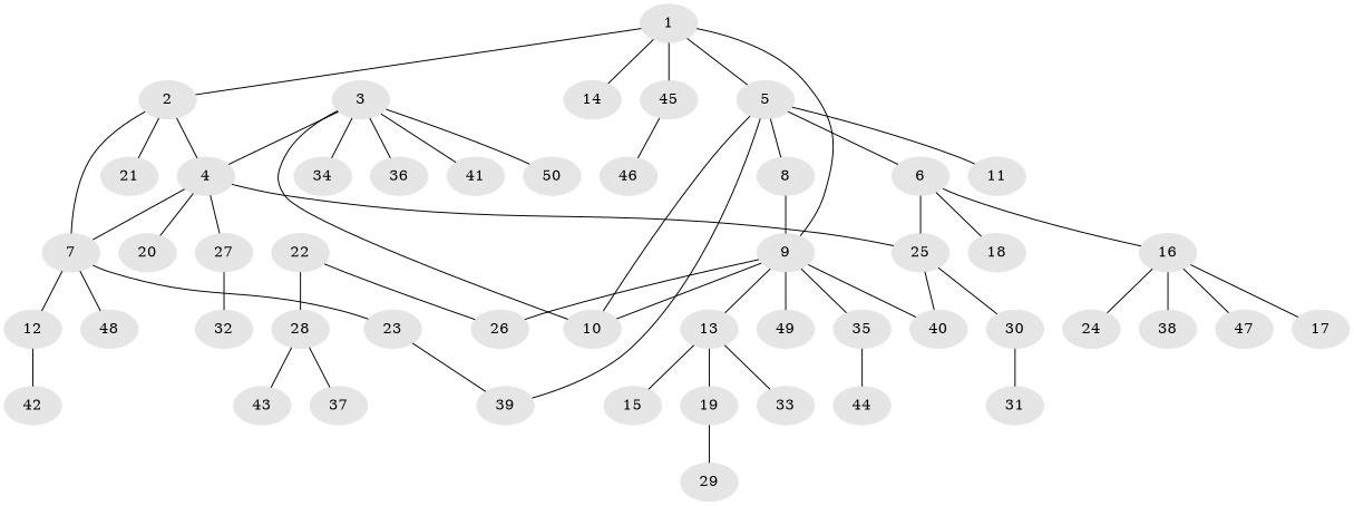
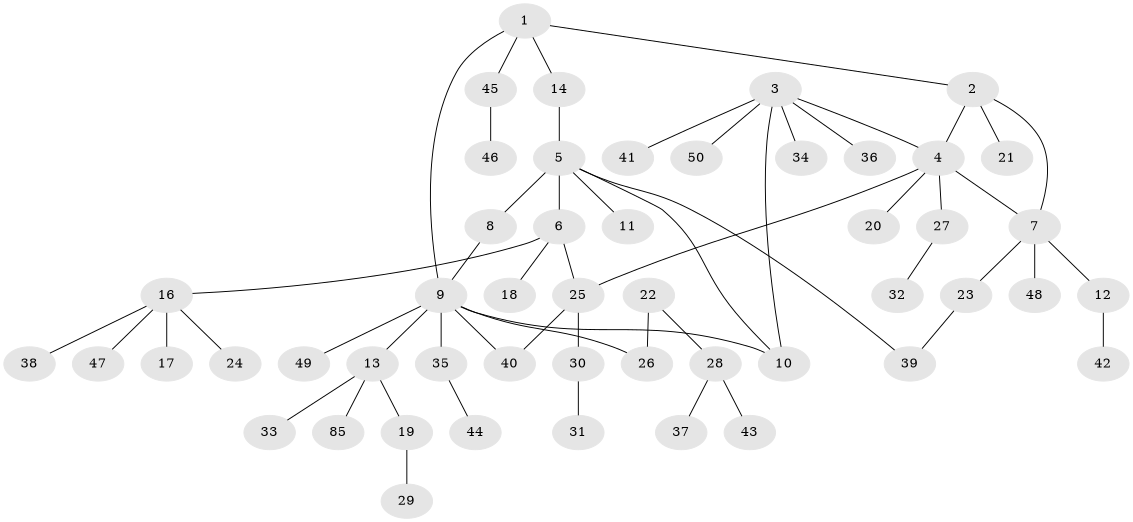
  graph {
    node [color=gray90 style=filled]
    1
    2
    5
    9
    14
    45
    4
    7
    21
    10
    6
    8
    11
    39
    13
    26
    35
    40
    49
    46
    20
    25
    27
    12
    23
    48
    3
    34
    36
    41
    50
    30
    32
    16
    18
    22
    28
    17
    24
    38
    47
    42
-   15
+   15 [label=85]
    19
    33
    44
    29
    37
    43
    31
    1 -- 2
-   1 -- 5
+   14 -- 5
    1 -- 9
    1 -- 14
    1 -- 45
    2 -- 4
    2 -- 7
    2 -- 21
    5 -- 10
    5 -- 6
    5 -- 8
    5 -- 11
    5 -- 39
    9 -- 10
    9 -- 13
    9 -- 26
    9 -- 35
    9 -- 40
    9 -- 49
    45 -- 46
    4 -- 7
    4 -- 20
    4 -- 25
    4 -- 27
    7 -- 12
    7 -- 23
    7 -- 48
    6 -- 25
    6 -- 16
    6 -- 18
    8 -- 9
    13 -- 15
    13 -- 19
    13 -- 33
    35 -- 44
    25 -- 40
    25 -- 30
    27 -- 32
    12 -- 42
    23 -- 39
    3 -- 4
    3 -- 10
    3 -- 34
    3 -- 36
    3 -- 41
    3 -- 50
    30 -- 31
    16 -- 17
    16 -- 24
    16 -- 38
    16 -- 47
    22 -- 26
    22 -- 28
    28 -- 37
    28 -- 43
    19 -- 29
  }
